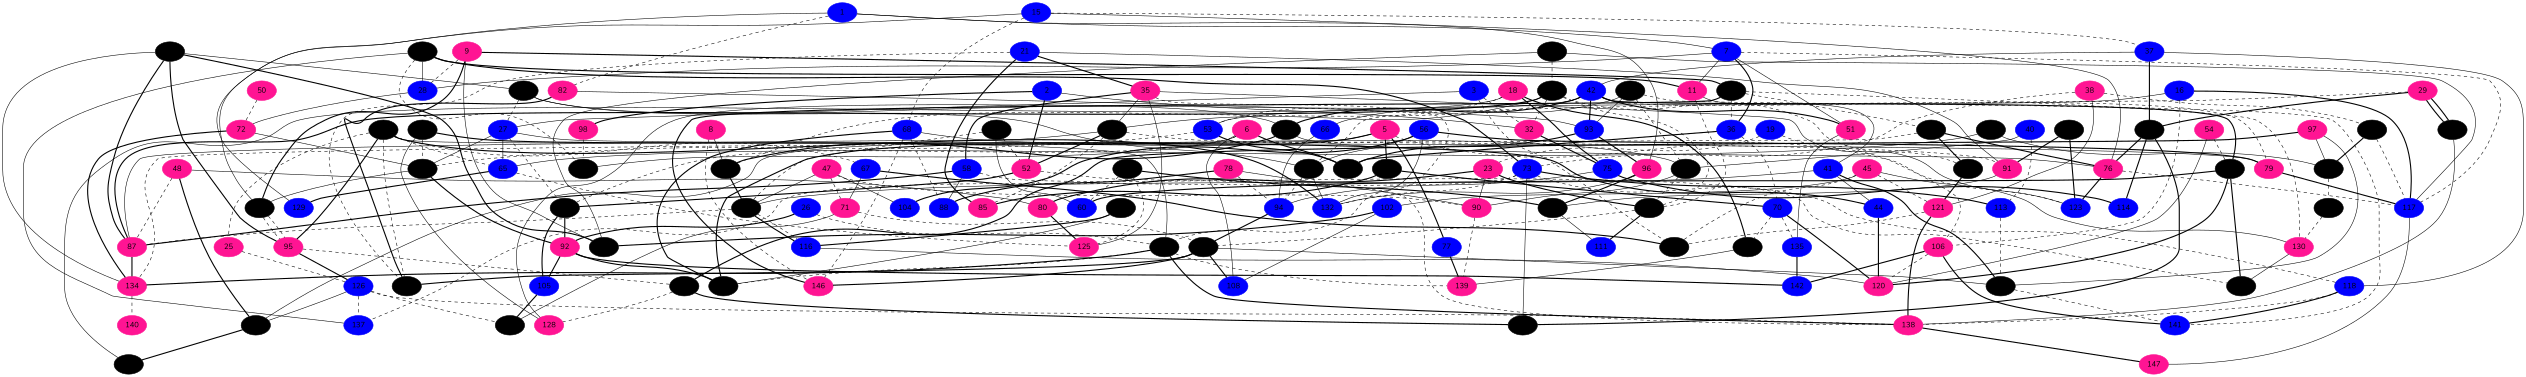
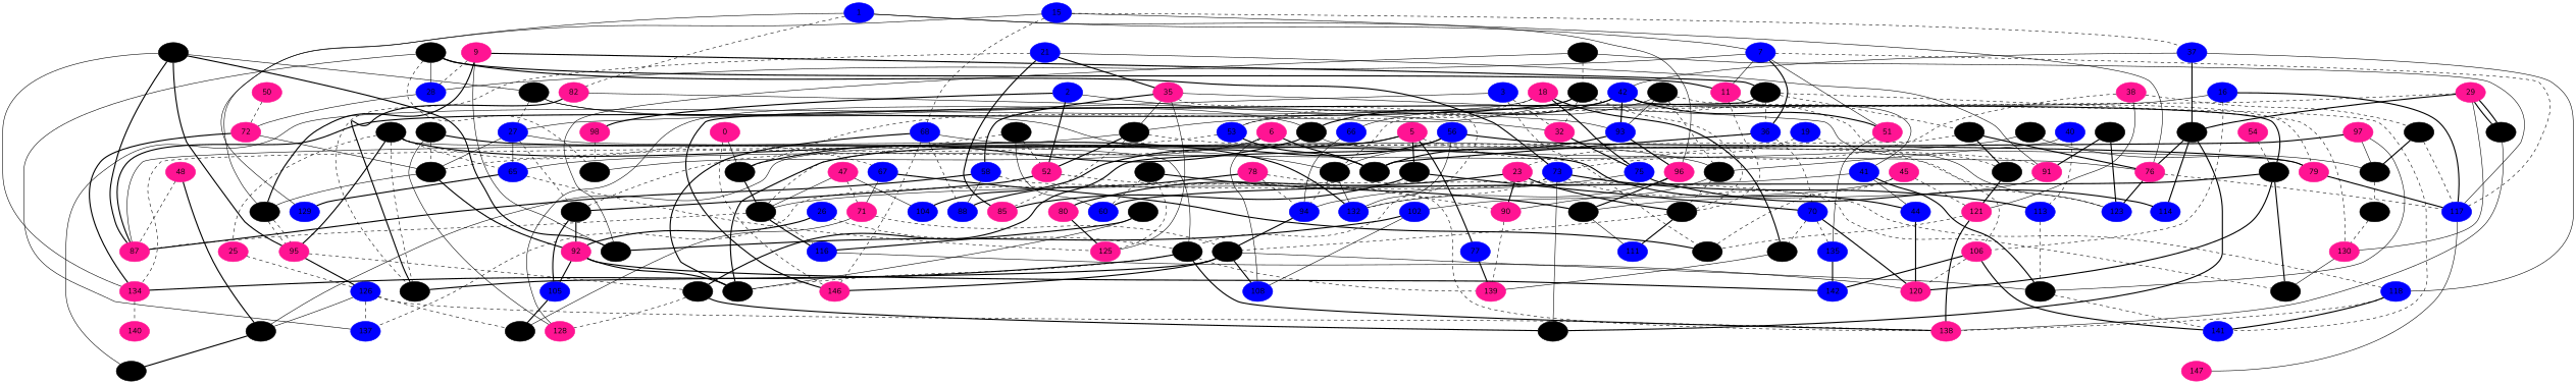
  graph {
    fontname=Nunito
    node [color=blue fontname=Nunito style=filled]
    edge [fontname=Nunito style=bold]
    1
    7
    82 [color=deeppink]
    96 [color=deeppink]
    129
    11 [color=deeppink]
    28
    36
    51 [color=deeppink]
    117
    110 [color=black]
    93
    107 [color=black]
    132
    32 [color=deeppink]
    2
    52 [color=deeppink]
    98 [color=deeppink]
    75
    84 [color=black]
    138 [color=deeppink]
    131 [color=black]
    3
    27
    136 [color=black]
    65
    74 [color=black]
    79 [color=deeppink]
    4 [color=black]
    60
    125 [color=deeppink]
    111
    5 [color=deeppink]
    30 [color=black]
    77
    123
    133 [color=black]
    144 [color=black]
    85 [color=deeppink]
    70
    139 [color=deeppink]
    143 [color=black]
    6 [color=deeppink]
    108
    112 [color=black]
    92 [color=deeppink]
    105
    41
    101 [color=black]
    72 [color=deeppink]
    135
    147 [color=deeppink]
-   8 [color=deeppink]
+   8 [color=deeppink label=0]
    61 [color=black]
    146 [color=deeppink]
    63 [color=black]
    9 [color=deeppink]
    20 [color=black]
    81 [color=black]
    119 [color=black]
    49 [color=black]
    130 [color=deeppink]
    95 [color=deeppink]
    10 [color=black]
    73
    137
    113
    118
    124 [color=black]
    44
    122 [color=black]
    103 [color=black]
    12 [color=black]
    25 [color=deeppink]
    67
    83 [color=black]
    126
    71 [color=deeppink]
    134 [color=deeppink]
    109 [color=black]
    13 [color=black]
    22 [color=black]
    87 [color=deeppink]
    57 [color=black]
    59 [color=black]
    140 [color=deeppink]
    14 [color=black]
    128 [color=deeppink]
    120 [color=deeppink]
    15
    37
    68
    76 [color=deeppink]
    46 [color=black]
    42
    89 [color=black]
    88
    16
    53
    106 [color=deeppink]
    141
    142
    17 [color=black]
    24 [color=black]
    39 [color=black]
    69 [color=black]
    18 [color=deeppink]
    115 [color=black]
    114
    94
    19
    23 [color=deeppink]
    80 [color=deeppink]
    90 [color=deeppink]
    148 [color=black]
    21
    35 [color=deeppink]
    91 [color=deeppink]
    58
    121 [color=deeppink]
    145 [color=black]
    26
    29 [color=deeppink]
    86 [color=black]
    33 [color=black]
    100 [color=black]
    127 [color=black]
    34 [color=black]
    116
    55 [color=black]
    38 [color=deeppink]
    99 [color=black]
    40
    43 [color=black]
    45 [color=deeppink]
    102
    47 [color=deeppink]
    104
    48 [color=deeppink]
    50 [color=deeppink]
    54 [color=deeppink]
    56
    62 [color=black]
    66
    64 [color=black]
    78 [color=deeppink]
    97 [color=deeppink]
    1 -- 7 [style=solid]
    1 -- 82 [style=dashed]
    1 -- 96 [style=solid]
    1 -- 129 [style=solid]
    7 -- 11 [style=solid]
    7 -- 28 [style=solid]
    7 -- 36
    7 -- 51 [style=solid]
    7 -- 117 [style=dashed]
    82 -- 110
    82 -- 93 [style=solid]
    96 -- 107
    96 -- 132 [style=solid]
    11 -- 41 [style=solid]
    11 -- 101 [style=dashed]
    28 -- 72 [style=solid]
    36 -- 70 [style=dashed]
    36 -- 112
    51 -- 135 [style=solid]
    117 -- 147 [style=solid]
    93 -- 96
    93 -- 112
    107 -- 111 [style=solid]
    32 -- 75
    2 -- 32 [style=solid]
    2 -- 52
    2 -- 98
    52 -- 84
    52 -- 138 [style=dashed]
    98 -- 131 [style=dashed]
    75 -- 114
    75 -- 94 [style=solid]
    84 -- 92
    84 -- 105
-   138 -- 147
    3 -- 32 [style=dashed]
    3 -- 27 [style=solid]
    3 -- 136 [style=dashed]
    27 -- 84 [style=dashed]
    27 -- 65 [style=solid]
    27 -- 74 [style=solid]
    27 -- 79 [style=solid]
    65 -- 129
    65 -- 125 [style=dashed]
    74 -- 92
    74 -- 81 [style=solid]
    79 -- 117
    4 -- 107
    4 -- 60 [style=dashed]
    4 -- 125 [style=dashed]
    5 -- 30
    5 -- 77
    5 -- 123 [style=dashed]
    5 -- 133 [style=solid]
    5 -- 144
    30 -- 85
    30 -- 70
    77 -- 139
    133 -- 143
    70 -- 135 [style=dashed]
    70 -- 120
    70 -- 115 [style=dashed]
    6 -- 84 [style=dashed]
    6 -- 131 [style=solid]
    6 -- 108 [style=solid]
    6 -- 112
    92 -- 144
    92 -- 105
    92 -- 142
    105 -- 145
    41 -- 63 [style=solid]
    41 -- 44 [style=solid]
    41 -- 122
    101 -- 111
    101 -- 103 [style=dashed]
    72 -- 74 [style=solid]
    72 -- 134
    135 -- 142
    8 -- 61 [style=solid]
    8 -- 146 [style=dashed]
    61 -- 63
    63 -- 87 [style=dashed]
    63 -- 116
    63 -- 116 [style=dashed]
    9 -- 28 [style=dashed]
    9 -- 20
    9 -- 81
    9 -- 119 [style=solid]
    20 -- 36 [style=dashed]
    20 -- 146
    20 -- 49 [style=dashed]
    20 -- 130 [style=dashed]
    81 -- 95 [style=dashed]
    81 -- 95 [style=dashed]
    49 -- 134 [style=dashed]
    49 -- 76
    49 -- 69
    130 -- 148 [style=solid]
    95 -- 126
    95 -- 109 [style=dashed]
    10 -- 11
    10 -- 28 [style=solid]
    10 -- 131 [style=dashed]
    10 -- 73
    10 -- 137 [style=solid]
    73 -- 132 [style=dashed]
    73 -- 137 [style=dashed]
    73 -- 113
    73 -- 118 [style=dashed]
    73 -- 124 [style=solid]
    113 -- 122 [style=dashed]
    118 -- 138 [style=dashed]
    118 -- 141
    44 -- 120
    122 -- 141 [style=dashed]
    103 -- 110
    103 -- 108
    103 -- 146
    103 -- 122 [style=solid]
    12 -- 110 [style=dashed]
    12 -- 132
    12 -- 65 [style=dashed]
    12 -- 95
    12 -- 25 [style=dashed]
    12 -- 67 [style=dashed]
    12 -- 83 [style=solid]
    25 -- 126 [style=dashed]
    67 -- 136
    67 -- 71 [style=solid]
    83 -- 138
    83 -- 144 [style=dashed]
    83 -- 139 [style=dashed]
    83 -- 134
    126 -- 138 [style=dashed]
    126 -- 133 [style=solid]
    126 -- 137 [style=dashed]
    126 -- 145 [style=dashed]
    71 -- 103 [style=dashed]
    71 -- 145 [style=solid]
    134 -- 140 [style=dashed]
    109 -- 124
    109 -- 128 [style=dashed]
    13 -- 119
    13 -- 95
    13 -- 134 [style=solid]
    13 -- 22 [style=solid]
    13 -- 87
    22 -- 27 [style=dashed]
    22 -- 57 [style=solid]
    22 -- 59 [style=solid]
-   87 -- 134
    57 -- 132 [style=solid]
    57 -- 94 [style=dashed]
    59 -- 61
    59 -- 76 [style=solid]
    14 -- 74 [style=dashed]
    14 -- 44
    14 -- 128 [style=solid]
    15 -- 81 [style=solid]
    15 -- 37 [style=dashed]
    15 -- 68 [style=dashed]
    15 -- 76 [style=solid]
    37 -- 118 [style=solid]
    37 -- 46
    37 -- 42 [style=solid]
    68 -- 144
    68 -- 146 [style=dashed]
    68 -- 89 [style=solid]
    68 -- 88 [style=dashed]
    76 -- 117 [style=dashed]
    76 -- 123
    46 -- 124
    46 -- 76
    46 -- 114
    42 -- 51
    42 -- 93
    42 -- 79 [style=dashed]
    42 -- 61 [style=dashed]
    42 -- 59
    42 -- 128 [style=solid]
    42 -- 55
    89 -- 101 [style=dashed]
    89 -- 90 [style=solid]
    16 -- 117
    16 -- 53 [style=solid]
    16 -- 106 [style=dashed]
    53 -- 74 [style=dashed]
    53 -- 112
    106 -- 120 [style=dashed]
    106 -- 141
    106 -- 142
    17 -- 117 [style=solid]
    17 -- 119 [style=solid]
    17 -- 24 [style=dashed]
    24 -- 32 [style=dashed]
    24 -- 101 [style=dashed]
    24 -- 87
    24 -- 39 [style=solid]
    24 -- 69 [style=dashed]
    39 -- 52
    39 -- 85 [style=dashed]
    39 -- 87 [style=solid]
    39 -- 91 [style=dashed]
    69 -- 121
    18 -- 75
    18 -- 143 [style=solid]
    18 -- 53 [style=dashed]
    18 -- 115
    115 -- 139 [style=solid]
    94 -- 103
    19 -- 106 [style=dashed]
    19 -- 23 [style=dashed]
    23 -- 101
    23 -- 80
-   23 -- 90 [style=solid]
+   23 -- 90
    80 -- 125
    90 -- 139 [style=dashed]
    21 -- 110 [style=dashed]
    21 -- 85
    21 -- 35
    21 -- 91 [style=solid]
    35 -- 125 [style=solid]
    35 -- 123 [style=solid]
    35 -- 83 [style=dashed]
    35 -- 39 [style=solid]
    35 -- 58
    91 -- 107 [style=solid]
    58 -- 87
    58 -- 88 [style=solid]
    58 -- 148 [style=dashed]
    121 -- 138
    121 -- 136 [style=dashed]
    26 -- 92
    26 -- 83 [style=dashed]
-   45 -- 130 [style=solid]
+   29 -- 130 [style=solid]
    29 -- 57 [style=dashed]
    29 -- 46
    29 -- 86
    29 -- 86
    86 -- 138 [style=solid]
    33 -- 65 [style=solid]
    33 -- 100 [style=solid]
    100 -- 127 [style=dashed]
    127 -- 130 [style=dashed]
    34 -- 52 [style=dashed]
    34 -- 60 [style=solid]
    34 -- 63 [style=dashed]
    116 -- 120 [style=solid]
    55 -- 60
    55 -- 120
    55 -- 148
    38 -- 73 [style=dashed]
    38 -- 121 [style=solid]
    38 -- 99 [style=dashed]
    99 -- 117 [style=dashed]
    99 -- 100
    40 -- 113 [style=dashed]
    40 -- 89 [style=solid]
    43 -- 123
    43 -- 91
    45 -- 136 [style=dashed]
    45 -- 121 [style=dashed]
    45 -- 102 [style=solid]
    102 -- 108 [style=solid]
    102 -- 119
    47 -- 63 [style=solid]
    47 -- 71 [style=dashed]
-   47 -- 90 [style=dashed]
    47 -- 104 [style=solid]
    48 -- 133
    48 -- 87 [style=dashed]
-   48 -- 80 [style=solid]
    50 -- 72 [style=dashed]
-   54 -- 120 [style=solid]
    54 -- 55 [style=dashed]
    56 -- 132 [style=solid]
    56 -- 79
    56 -- 57 [style=solid]
    56 -- 104
    62 -- 93 [style=solid]
    62 -- 89 [style=dashed]
    62 -- 141 [style=dashed]
    62 -- 66 [style=solid]
    66 -- 94 [style=solid]
    64 -- 144 [style=solid]
    64 -- 116
    78 -- 88
    78 -- 94 [style=dashed]
-   78 -- 90 [style=solid]
+   78 -- 90 [style=dashed]
    97 -- 122 [style=solid]
    97 -- 109
    97 -- 100 [style=solid]
  }
